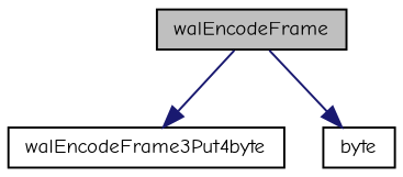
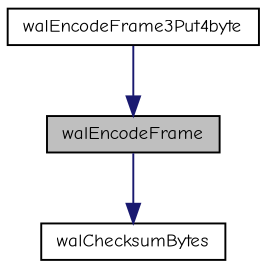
  digraph {
    fontname="Comic Neue"
    rankdir=TB
    node [color=black fillcolor=white fontname="Comic Neue" fontsize=10 shape=record style=filled]
    edge [color=midnightblue fontname="Comic Neue" fontsize=10 labelfontname=FreeSans labelfontsize=10 style=solid]
    n1 [fillcolor=grey75 fontcolor=black height=0.2 label=walEncodeFrame width=0.4]
    n2 [height=0.2 label=walEncodeFrame3Put4byte width=0.4]
-   n3 [height=0.2 label=byte width=0.4]
-   n1 -> n2
+   n3 [height=0.2 label=walChecksumBytes width=0.4]
+   n2 -> n1
    n1 -> n3
  }
